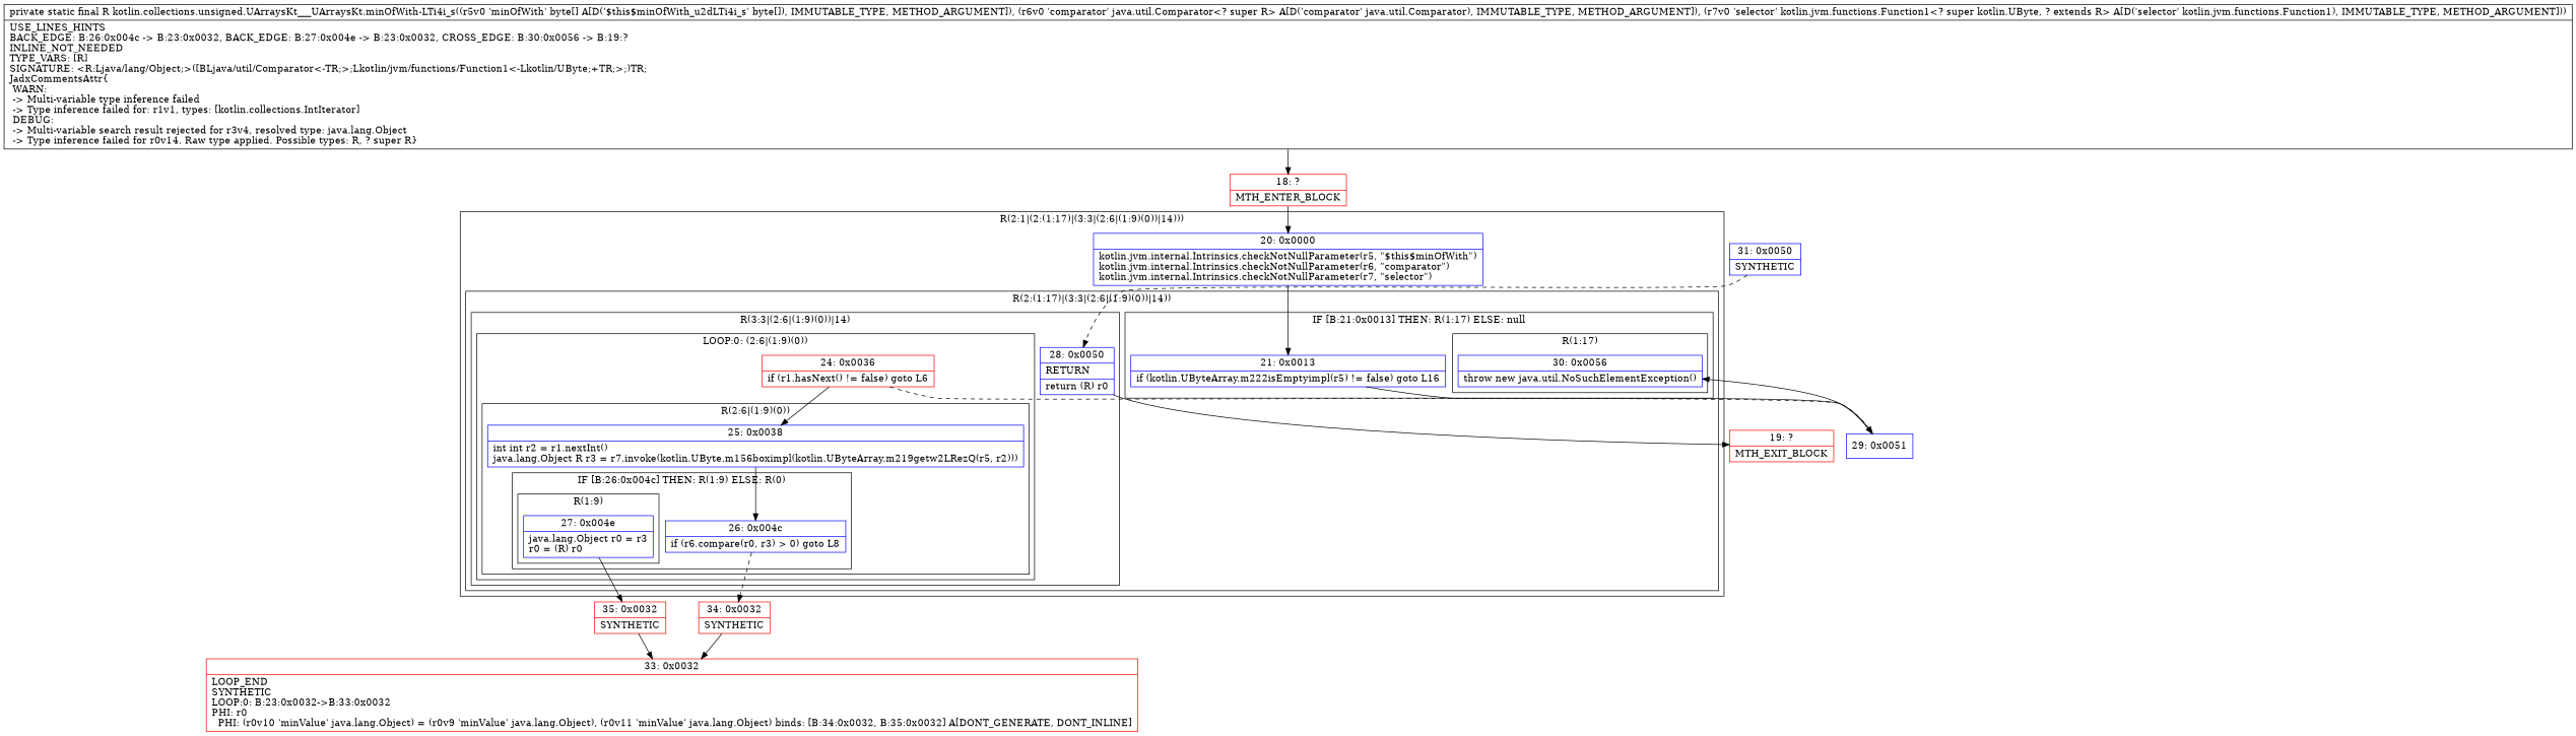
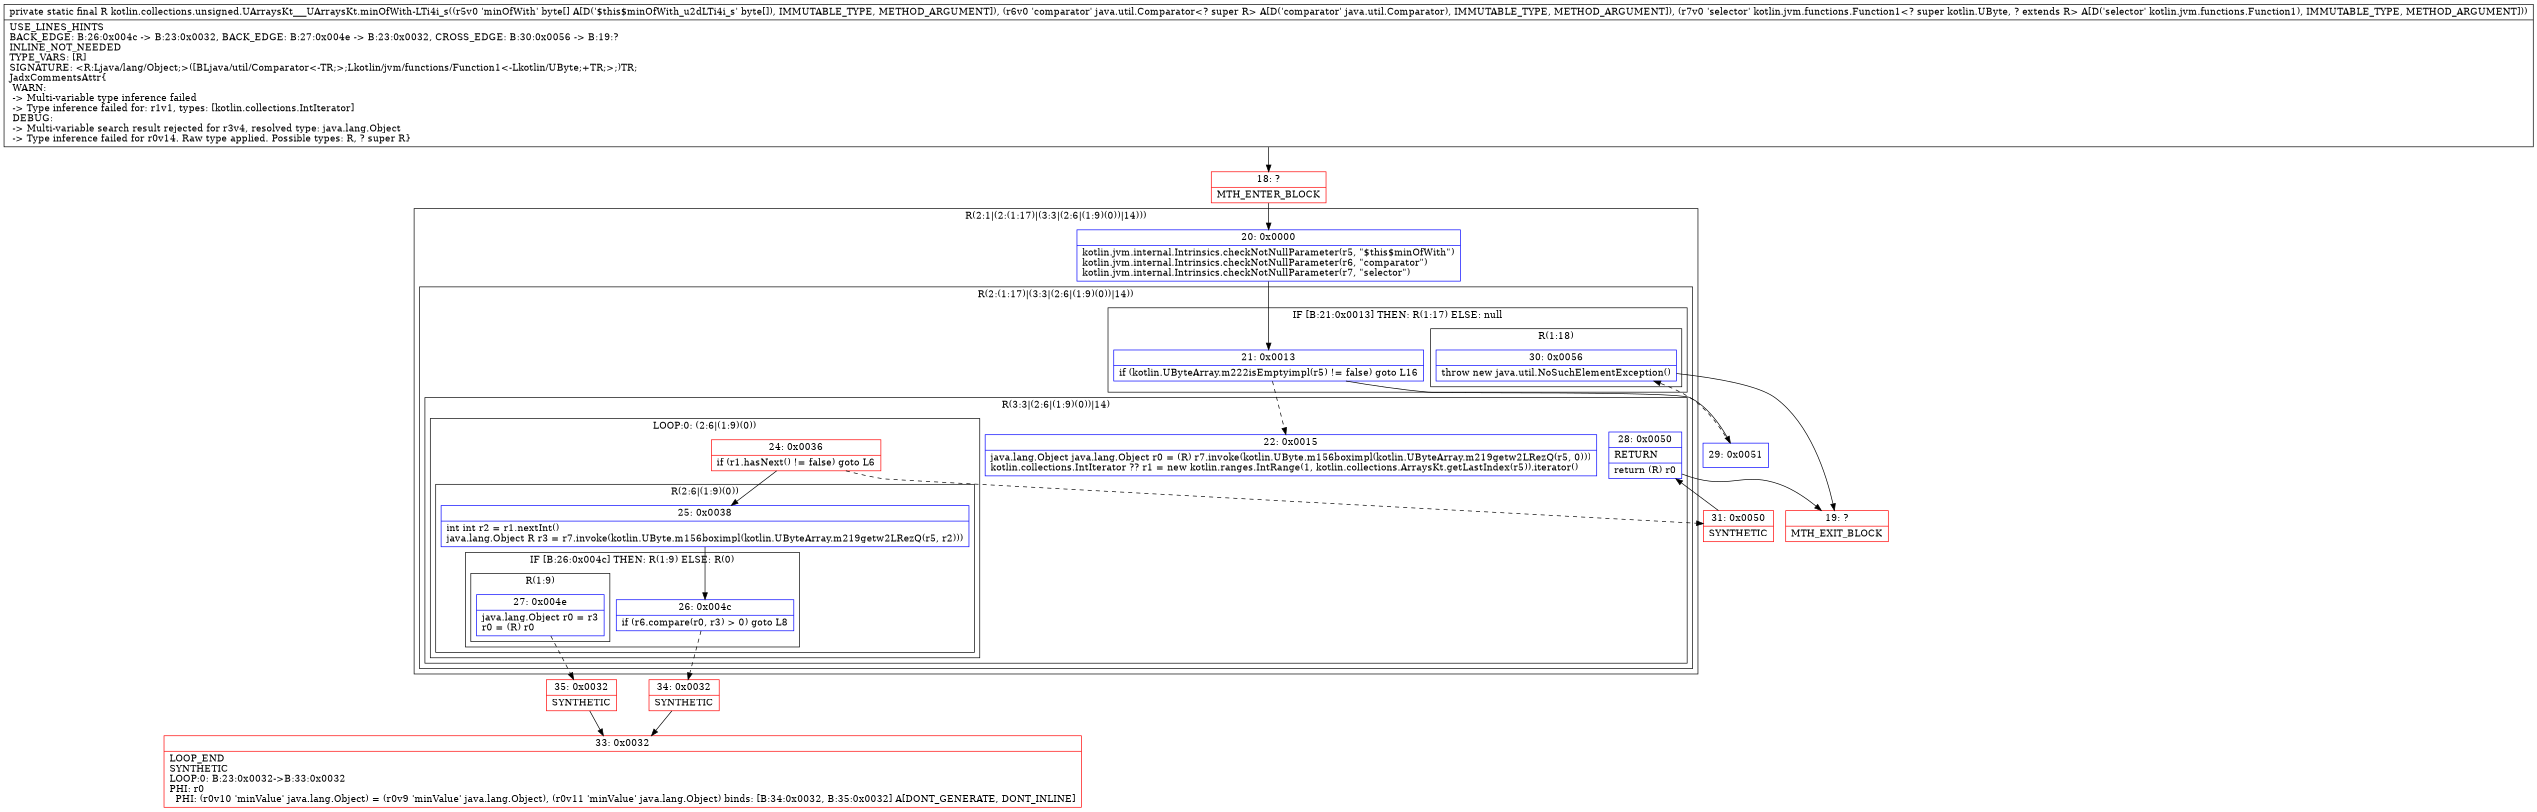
  digraph {
    node [color=blue shape=record]
    n1 [label="{30\:\ 0x0056|throw new java.util.NoSuchElementException()\l}"]
    n2 [label="{21\:\ 0x0013|if (kotlin.UByteArray.m222isEmptyimpl(r5) != false) goto L16\l}"]
    n3 [label="{27\:\ 0x004e|java.lang.Object r0 = r3\lr0 = (R) r0\l}"]
    n4 [label="{26\:\ 0x004c|if (r6.compare(r0, r3) \> 0) goto L8\l}"]
    n5 [label="{25\:\ 0x0038|int int r2 = r1.nextInt()\ljava.lang.Object R r3 = r7.invoke(kotlin.UByte.m156boximpl(kotlin.UByteArray.m219getw2LRezQ(r5, r2)))\l}"]
    n6 [color=red label="{24\:\ 0x0036|if (r1.hasNext() != false) goto L6\l}"]
+   n7 [label="{22\:\ 0x0015|java.lang.Object java.lang.Object r0 = (R) r7.invoke(kotlin.UByte.m156boximpl(kotlin.UByteArray.m219getw2LRezQ(r5, 0)))\lkotlin.collections.IntIterator ?? r1 = new kotlin.ranges.IntRange(1, kotlin.collections.ArraysKt.getLastIndex(r5)).iterator()\l}"]
    n8 [label="{28\:\ 0x0050|RETURN\l|return (R) r0\l}"]
    n9 [label="{20\:\ 0x0000|kotlin.jvm.internal.Intrinsics.checkNotNullParameter(r5, \"$this$minOfWith\")\lkotlin.jvm.internal.Intrinsics.checkNotNullParameter(r6, \"comparator\")\lkotlin.jvm.internal.Intrinsics.checkNotNullParameter(r7, \"selector\")\l}"]
    n10 [color=red label="{19\:\ ?|MTH_EXIT_BLOCK\l}"]
    n11 [label="{29\:\ 0x0051}"]
    n12 [color=red label="{35\:\ 0x0032|SYNTHETIC\l}"]
    n13 [color=red label="{34\:\ 0x0032|SYNTHETIC\l}"]
-   n14 [label="{31\:\ 0x0050|SYNTHETIC\l}"]
+   n14 [color=red label="{31\:\ 0x0050|SYNTHETIC\l}"]
    n15 [color=red label="{33\:\ 0x0032|LOOP_END\lSYNTHETIC\lLOOP:0: B:23:0x0032\-\>B:33:0x0032\lPHI: r0 \l  PHI: (r0v10 'minValue' java.lang.Object) = (r0v9 'minValue' java.lang.Object), (r0v11 'minValue' java.lang.Object) binds: [B:34:0x0032, B:35:0x0032] A[DONT_GENERATE, DONT_INLINE]\l}"]
    n16 [color=red label="{18\:\ ?|MTH_ENTER_BLOCK\l}"]
    n17 [label="{private static final R kotlin.collections.unsigned.UArraysKt___UArraysKt.minOfWith\-LTi4i_s((r5v0 'minOfWith' byte[] A[D('$this$minOfWith_u2dLTi4i_s' byte[]), IMMUTABLE_TYPE, METHOD_ARGUMENT]), (r6v0 'comparator' java.util.Comparator\<? super R\> A[D('comparator' java.util.Comparator), IMMUTABLE_TYPE, METHOD_ARGUMENT]), (r7v0 'selector' kotlin.jvm.functions.Function1\<? super kotlin.UByte, ? extends R\> A[D('selector' kotlin.jvm.functions.Function1), IMMUTABLE_TYPE, METHOD_ARGUMENT]))  | USE_LINES_HINTS\lBACK_EDGE: B:26:0x004c \-\> B:23:0x0032, BACK_EDGE: B:27:0x004e \-\> B:23:0x0032, CROSS_EDGE: B:30:0x0056 \-\> B:19:?\lINLINE_NOT_NEEDED\lTYPE_VARS: [R]\lSIGNATURE: \<R:Ljava\/lang\/Object;\>([BLjava\/util\/Comparator\<\-TR;\>;Lkotlin\/jvm\/functions\/Function1\<\-Lkotlin\/UByte;+TR;\>;)TR;\lJadxCommentsAttr\{\l WARN: \l \-\> Multi\-variable type inference failed\l \-\> Type inference failed for: r1v1, types: [kotlin.collections.IntIterator]\l DEBUG: \l \-\> Multi\-variable search result rejected for r3v4, resolved type: java.lang.Object\l \-\> Type inference failed for r0v14. Raw type applied. Possible types: R, ? super R\}\l}" color=""]
    subgraph cluster_1 {
      label="R(2:1|(2:(1:17)|(3:3|(2:6|(1:9)(0))|14)))"
      n9
      subgraph cluster_2 {
        label="R(2:(1:17)|(3:3|(2:6|(1:9)(0))|14))"
        subgraph cluster_3 {
          label="IF [B:21:0x0013] THEN: R(1:17) ELSE: null"
          n2
          subgraph cluster_4 {
-           label="R(1:17)"
+           label="R(1:18)"
            n1
          }
        }
        subgraph cluster_5 {
          label="R(3:3|(2:6|(1:9)(0))|14)"
+         n7
          n8
          subgraph cluster_6 {
            label="LOOP:0: (2:6|(1:9)(0))"
            n6
            subgraph cluster_7 {
              label="R(2:6|(1:9)(0))"
              n5
              subgraph cluster_8 {
                label="IF [B:26:0x004c] THEN: R(1:9) ELSE: R(0)"
                n4
                subgraph cluster_9 {
                  label="R(1:9)"
                  n3
                }
                subgraph cluster_10 {
                  label="R(0)"
                }
              }
            }
          }
        }
      }
    }
+   n1 -> n10
+   n2 -> n7 [style=dashed]
    n2 -> n11
-   n3 -> n12
+   n3 -> n12 [style=dashed]
    n4 -> n13 [style=dashed]
    n5 -> n4
    n6 -> n5
-   n6 -> n11 [style=dashed]
+   n6 -> n14 [style=dashed]
    n8 -> n10
    n9 -> n2
-   n11 -> n1
+   n11 -> n1 [style=dashed]
    n12 -> n15
    n13 -> n15
-   n14 -> n8 [style=dashed]
+   n14 -> n8
    n16 -> n9
    n17 -> n16
  }
